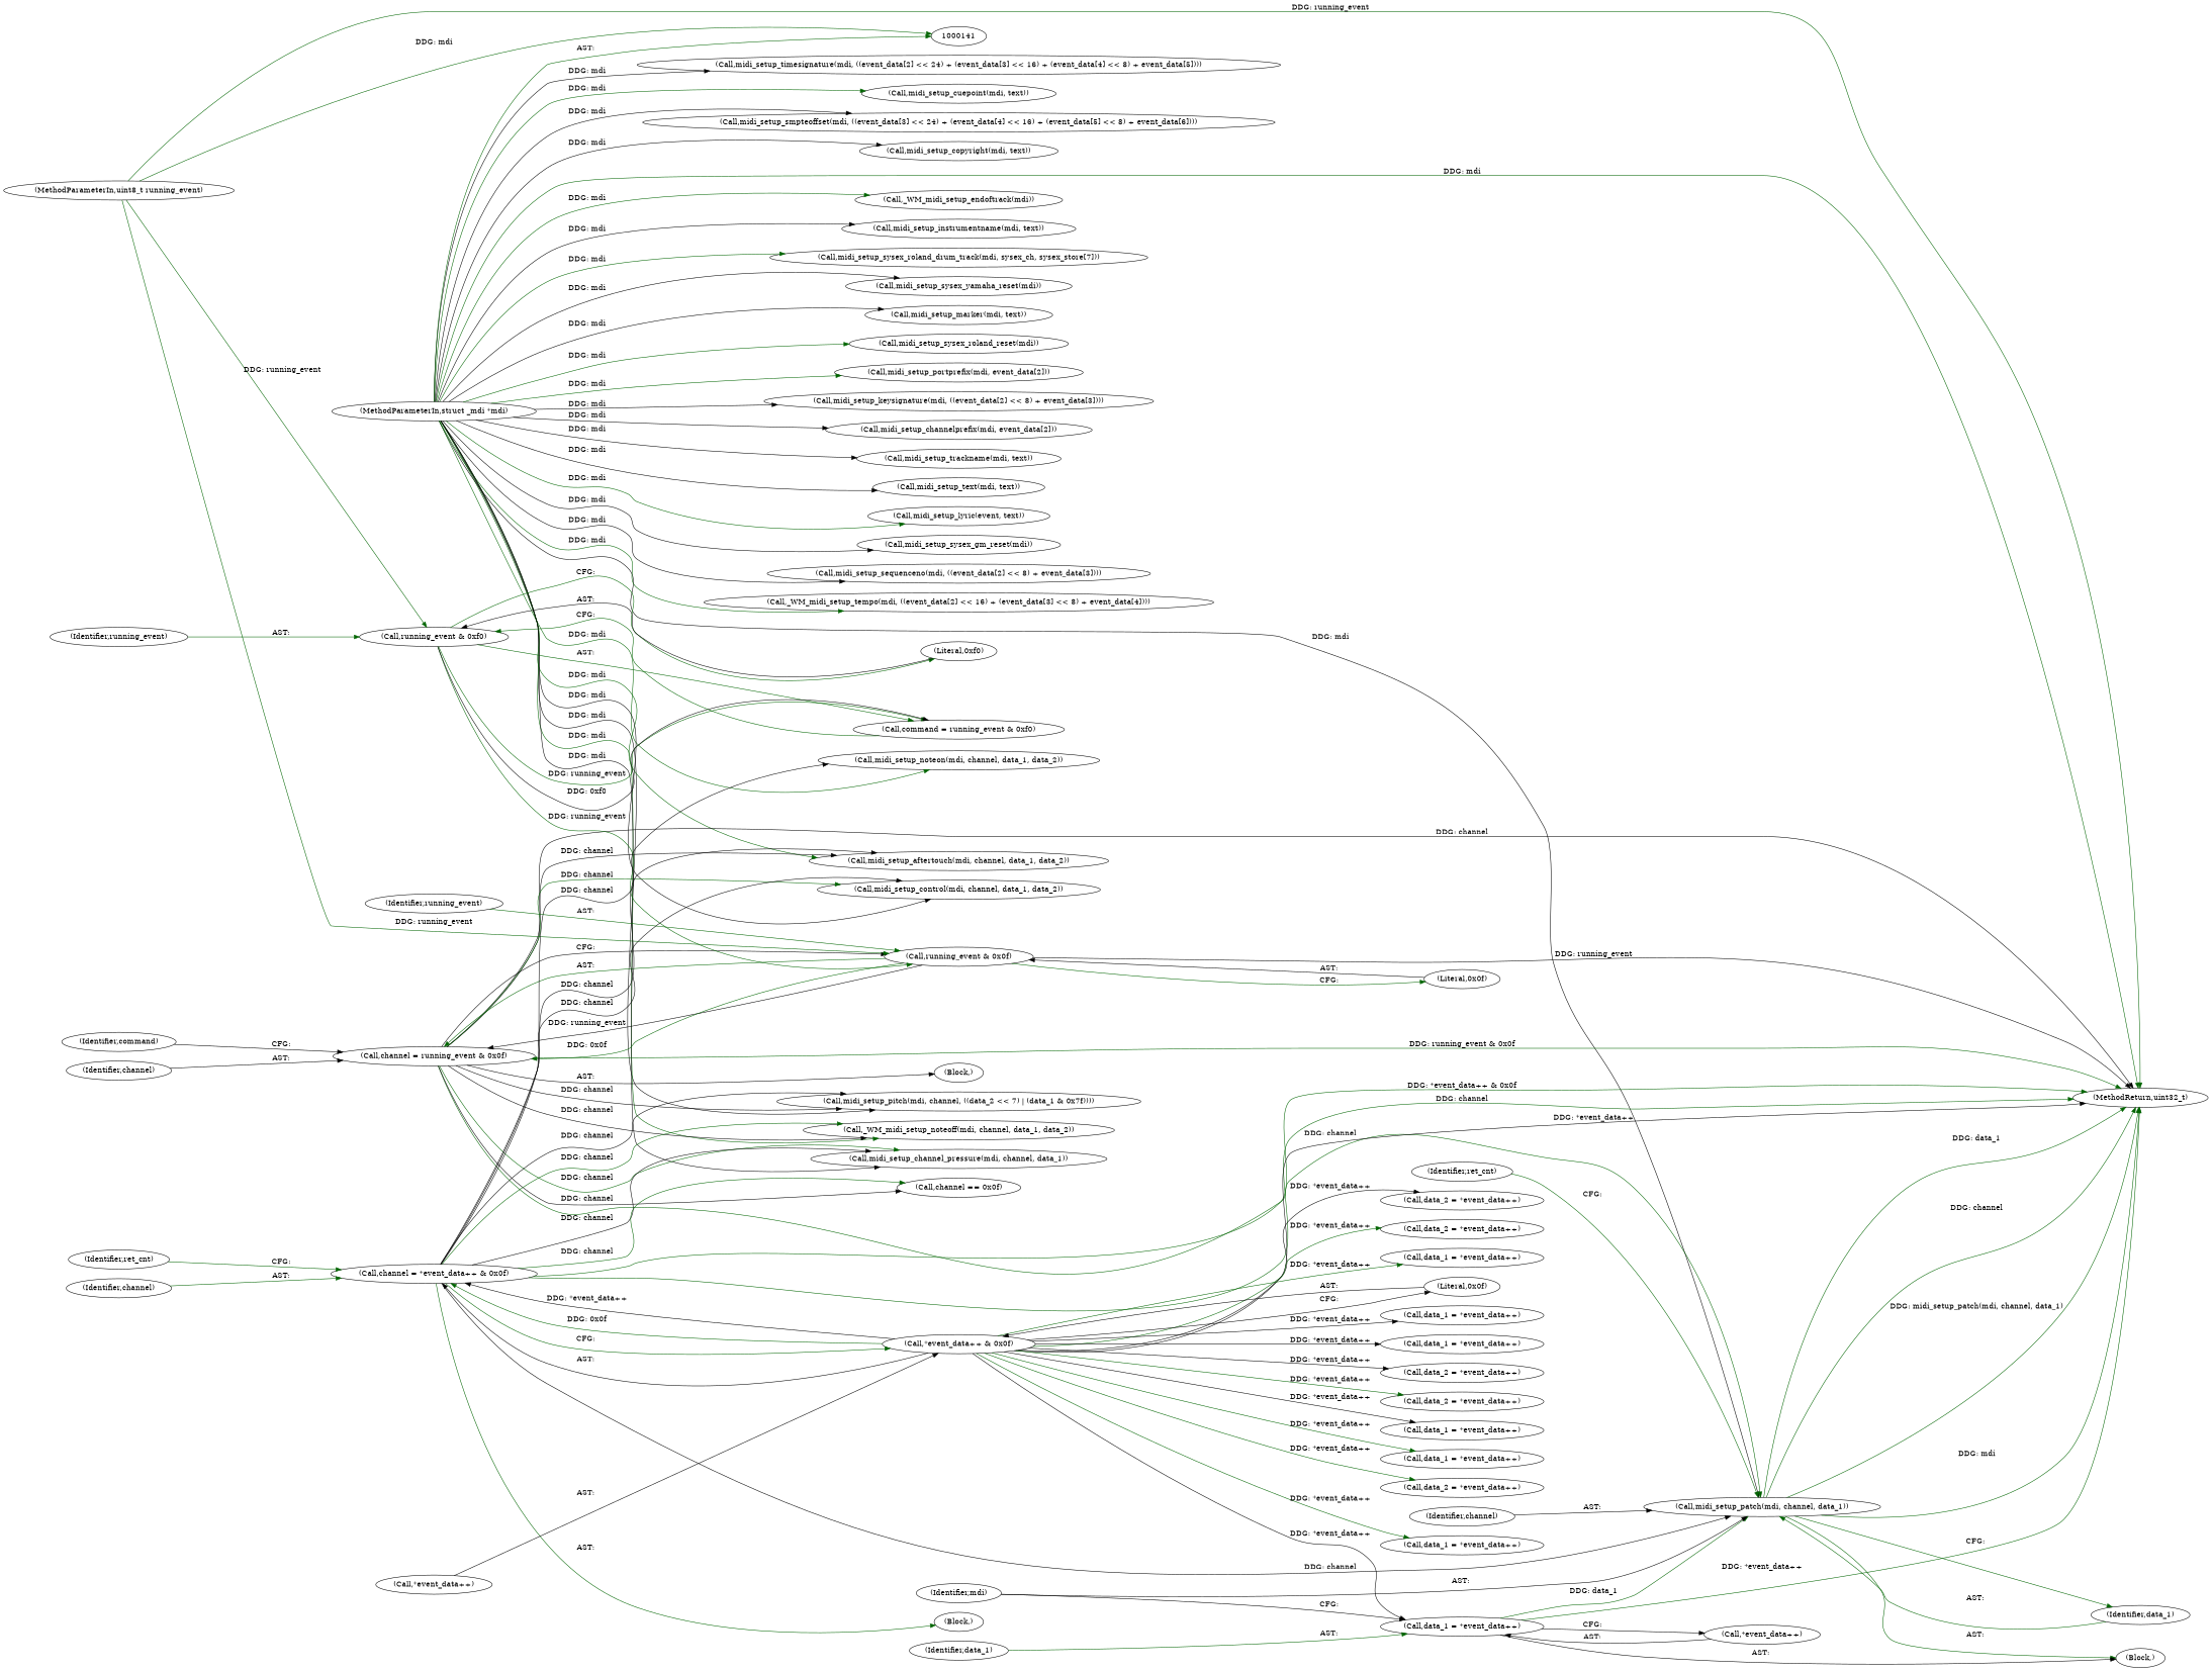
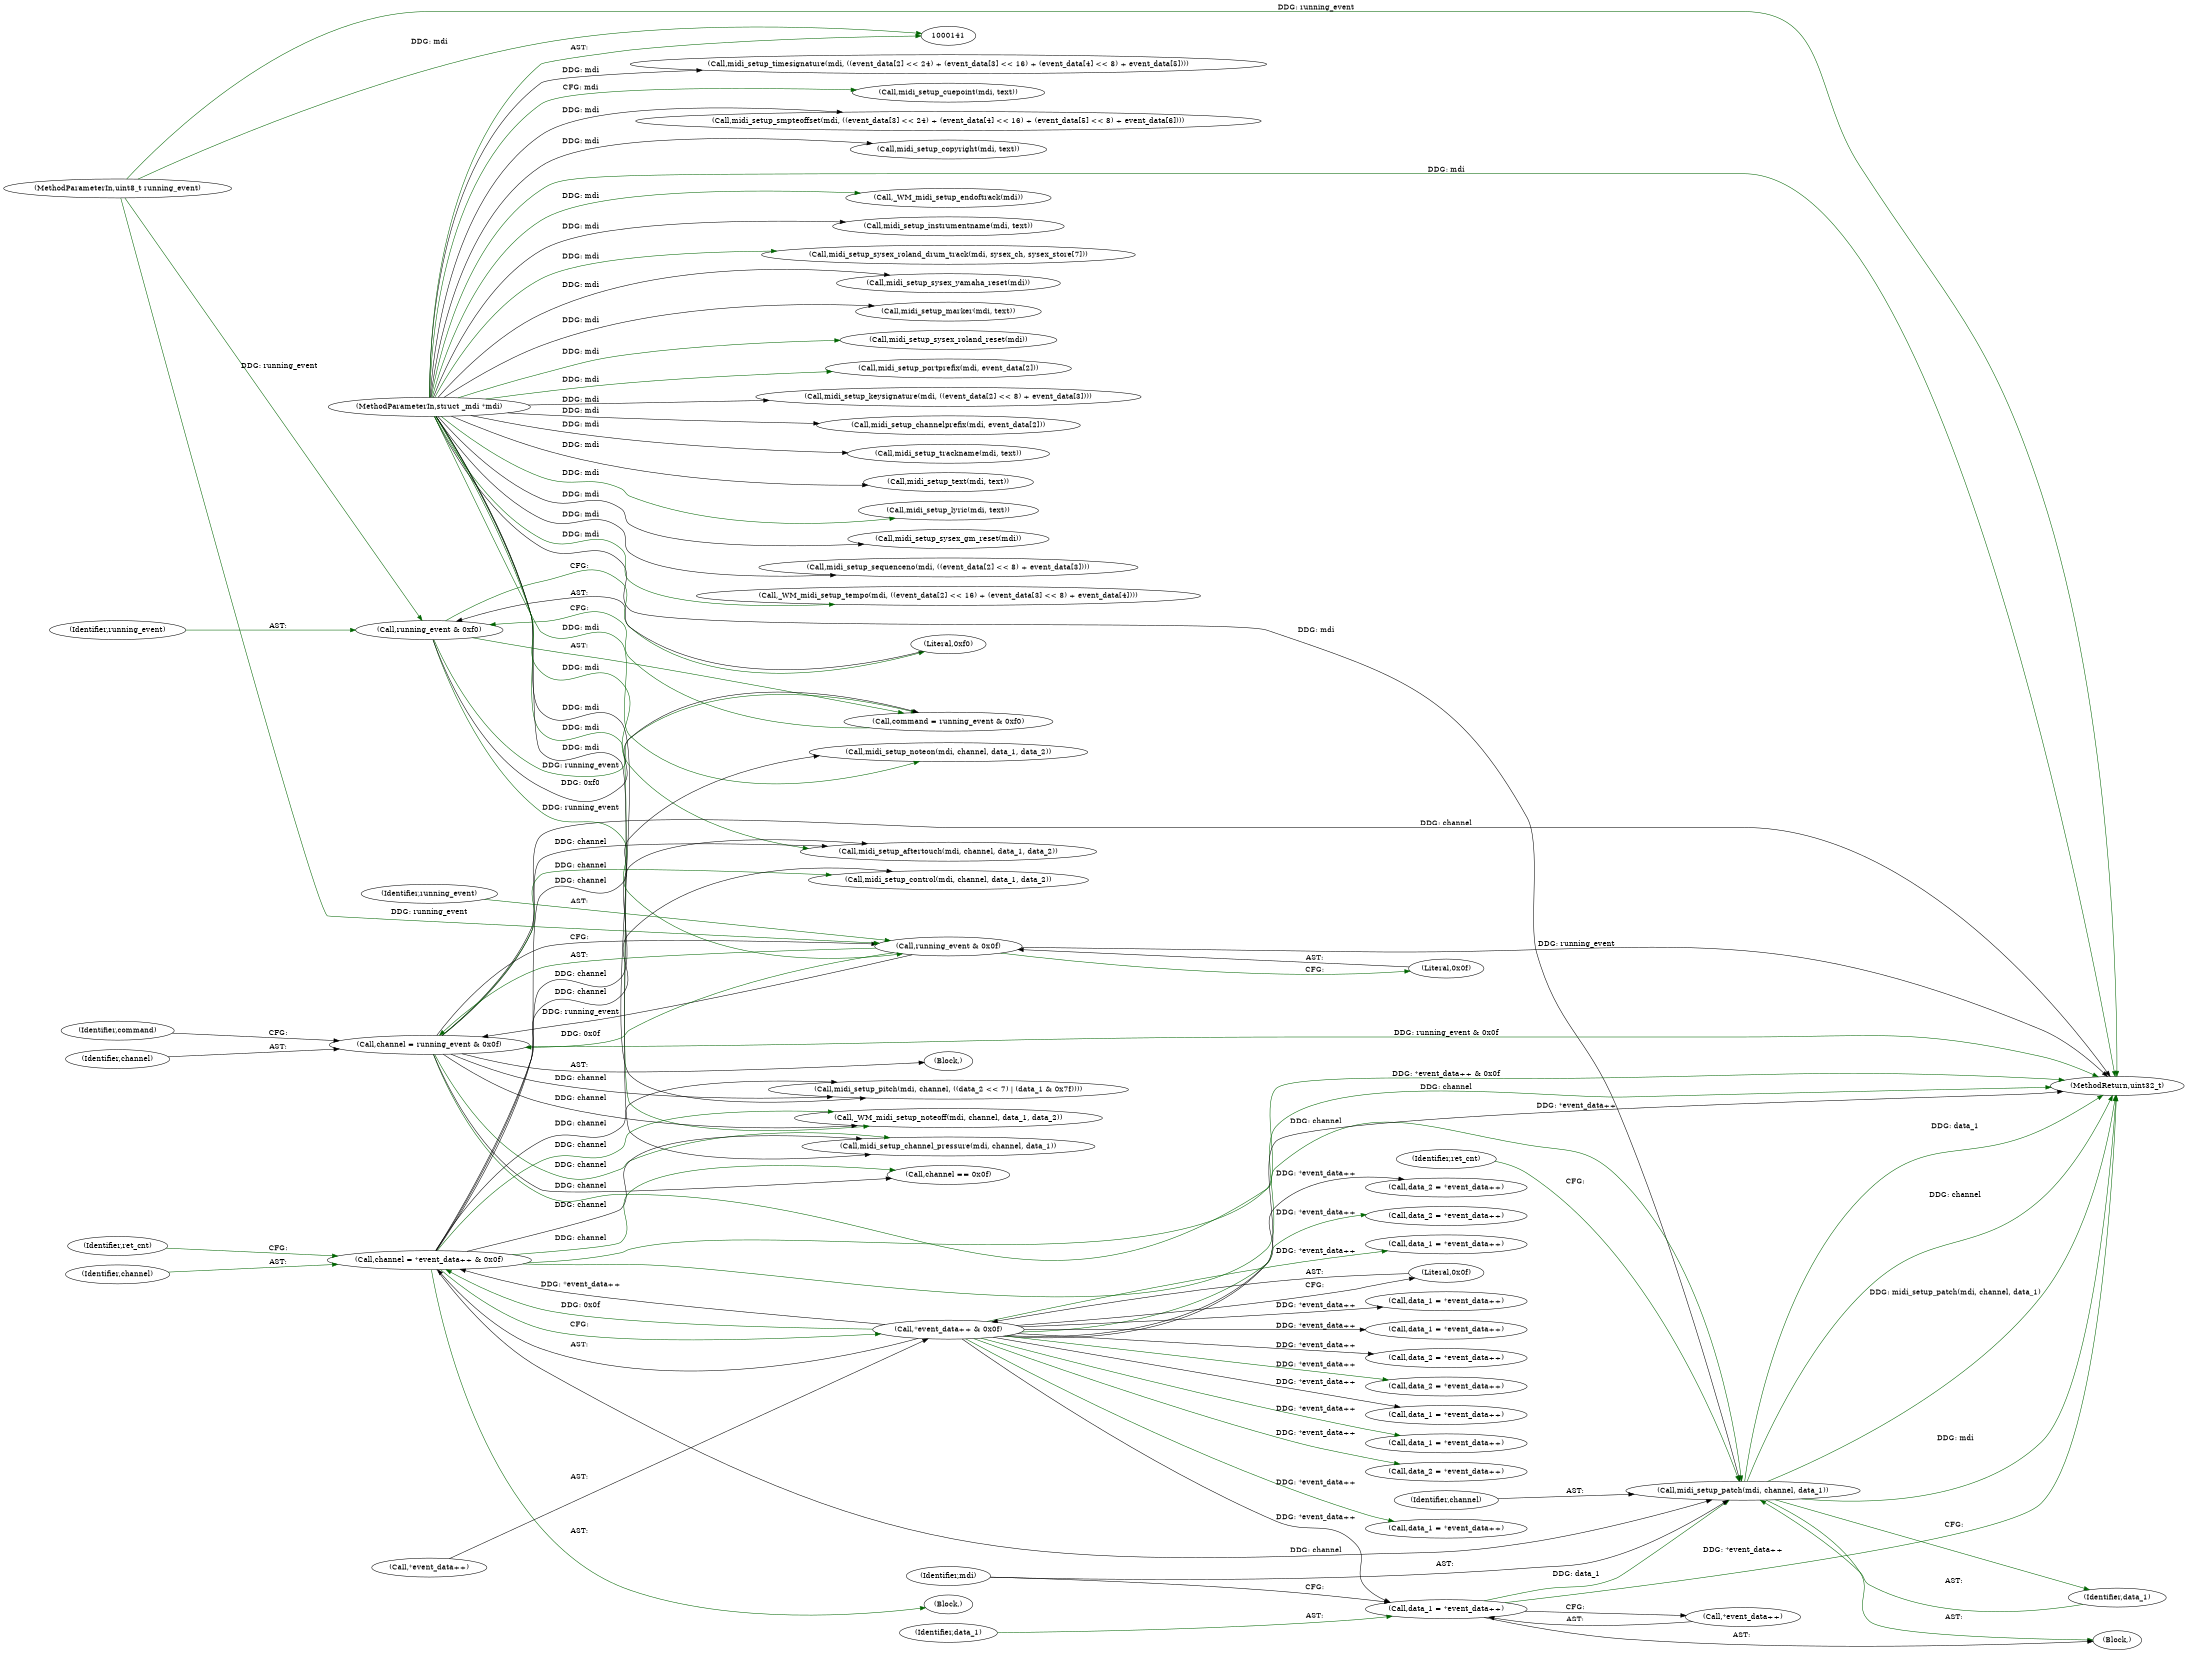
  digraph {
    rankdir=LR
    edge [color=darkgreen]
    n1 [label="(Call,midi_setup_patch(mdi, channel, data_1))"]
    n2 [label="(Block,)"]
    n3 [label="(Identifier,data_1)"]
    n4 [label="(MethodReturn,uint32_t)"]
    n5 [label="(MethodParameterIn,struct _mdi *mdi)"]
    n6 [label="(Call,midi_setup_keysignature(mdi, ((event_data[2] << 8) + event_data[3])))"]
    n7 [label="(Call,midi_setup_noteon(mdi, channel, data_1, data_2))"]
    n8 [label="(Call,midi_setup_channelprefix(mdi, event_data[2]))"]
    n9 [label="(Call,midi_setup_pitch(mdi, channel, ((data_2 << 7) | (data_1 & 0x7f))))"]
    n10 [label="(Call,midi_setup_trackname(mdi, text))"]
    n11 [label="(Call,midi_setup_text(mdi, text))"]
-   n12 [label="(Call,midi_setup_lyric(event, text))"]
+   n12 [label="(Call,midi_setup_lyric(mdi, text))"]
    n13 [label="(Call,_WM_midi_setup_noteoff(mdi, channel, data_1, data_2))"]
    n14 [label="(Call,midi_setup_sysex_gm_reset(mdi))"]
    n15 [label="(Call,midi_setup_sequenceno(mdi, ((event_data[2] << 8) + event_data[3])))"]
    n16 [label="(Call,_WM_midi_setup_tempo(mdi, ((event_data[2] << 16) + (event_data[3] << 8) + event_data[4])))"]
    n17 [label="(Call,midi_setup_channel_pressure(mdi, channel, data_1))"]
    n18 [label="(Call,midi_setup_timesignature(mdi, ((event_data[2] << 24) + (event_data[3] << 16) + (event_data[4] << 8) + event_data[5])))"]
    n19 [label="(Call,midi_setup_cuepoint(mdi, text))"]
    n20 [label="(Call,midi_setup_smpteoffset(mdi, ((event_data[3] << 24) + (event_data[4] << 16) + (event_data[5] << 8) + event_data[6])))"]
    n21 [label="(Call,midi_setup_copyright(mdi, text))"]
    n22 [label="(Call,_WM_midi_setup_endoftrack(mdi))"]
    n23 [label="(Call,midi_setup_instrumentname(mdi, text))"]
    n24 [label="(Call,midi_setup_sysex_roland_drum_track(mdi, sysex_ch, sysex_store[7]))"]
    n25 [label="(Call,midi_setup_sysex_yamaha_reset(mdi))"]
    n26 [label="(Call,midi_setup_marker(mdi, text))"]
    n27 [label="(Call,midi_setup_sysex_roland_reset(mdi))"]
    n28 [label="(Call,midi_setup_aftertouch(mdi, channel, data_1, data_2))"]
    n29 [label="(Call,midi_setup_portprefix(mdi, event_data[2]))"]
    n30 [label="(Call,midi_setup_control(mdi, channel, data_1, data_2))"]
    1000141
    n32 [label="(Call,channel = running_event & 0x0f)"]
    n33 [label="(Call,running_event & 0x0f)"]
    n34 [label="(Block,)"]
    n35 [label="(Call,channel == 0x0f)"]
    n36 [label="(Literal,0x0f)"]
    n37 [label="(Call,running_event & 0xf0)"]
    n38 [label="(Call,command = running_event & 0xf0)"]
    n39 [label="(Literal,0xf0)"]
    n40 [label="(MethodParameterIn,uint8_t running_event)"]
    n41 [label="(Call,channel = *event_data++ & 0x0f)"]
    n42 [label="(Call,*event_data++ & 0x0f)"]
    n43 [label="(Block,)"]
    n44 [label="(Call,data_1 = *event_data++)"]
    n45 [label="(Call,data_2 = *event_data++)"]
    n46 [label="(Call,data_2 = *event_data++)"]
    n47 [label="(Call,data_1 = *event_data++)"]
    n48 [label="(Literal,0x0f)"]
    n49 [label="(Call,data_1 = *event_data++)"]
    n50 [label="(Call,data_1 = *event_data++)"]
    n51 [label="(Call,data_2 = *event_data++)"]
    n52 [label="(Call,data_2 = *event_data++)"]
    n53 [label="(Call,data_1 = *event_data++)"]
    n54 [label="(Call,data_1 = *event_data++)"]
    n55 [label="(Call,data_2 = *event_data++)"]
    n56 [label="(Call,data_1 = *event_data++)"]
    n57 [label="(Call,*event_data++)"]
    n58 [label="(Call,*event_data++)"]
    n59 [label="(Identifier,running_event)"]
    n60 [label="(Identifier,command)"]
    n61 [label="(Identifier,ret_cnt)"]
    n62 [label="(Identifier,running_event)"]
    n63 [label="(Identifier,data_1)"]
    n64 [label="(Identifier,channel)"]
    n65 [label="(Identifier,channel)"]
    n66 [label="(Identifier,ret_cnt)"]
    n67 [label="(Identifier,channel)"]
    n68 [label="(Identifier,mdi)"]
    n1 -> n2 [label="AST: "]
    n1 -> n3 [label="CFG: "]
    n1 -> n4 [label="DDG: data_1"]
    n1 -> n4 [label="DDG: channel"]
    n1 -> n4 [label="DDG: midi_setup_patch(mdi, channel, data_1)"]
    n1 -> n4 [label="DDG: mdi"]
    n3 -> n1 [label="AST: "]
    n5 -> n1 [color=black label="DDG: mdi"]
    n5 -> n4 [label="DDG: mdi"]
    n5 -> n6 [color=black label="DDG: mdi"]
    n5 -> n7 [label="DDG: mdi"]
    n5 -> n8 [color=black label="DDG: mdi"]
    n5 -> n9 [color=black label="DDG: mdi"]
    n5 -> n10 [color=black label="DDG: mdi"]
    n5 -> n11 [color=black label="DDG: mdi"]
    n5 -> n12 [label="DDG: mdi"]
    n5 -> n13 [label="DDG: mdi"]
    n5 -> n14 [color=black label="DDG: mdi"]
    n5 -> n15 [color=black label="DDG: mdi"]
    n5 -> n16 [label="DDG: mdi"]
    n5 -> n17 [color=black label="DDG: mdi"]
    n5 -> n18 [color=black label="DDG: mdi"]
-   n5 -> n19 [label="DDG: mdi"]
+   n5 -> n19 [label="CFG: mdi"]
    n5 -> n20 [color=black label="DDG: mdi"]
    n5 -> n21 [color=black label="DDG: mdi"]
    n5 -> n22 [label="DDG: mdi"]
    n5 -> n23 [color=black label="DDG: mdi"]
    n5 -> n24 [label="DDG: mdi"]
    n5 -> n25 [color=black label="DDG: mdi"]
    n5 -> n26 [color=black label="DDG: mdi"]
    n5 -> n27 [label="DDG: mdi"]
    n5 -> n28 [label="DDG: mdi"]
    n5 -> n29 [label="DDG: mdi"]
-   n5 -> n30 [color=black label="DDG: mdi"]
    n5 -> 1000141 [label="AST: "]
    n32 -> n1 [label="DDG: channel"]
    n32 -> n4 [label="DDG: running_event & 0x0f"]
    n32 -> n4 [color=black label="DDG: channel"]
    n32 -> n9 [color=black label="DDG: channel"]
    n32 -> n13 [color=black label="DDG: channel"]
    n32 -> n17 [label="DDG: channel"]
    n32 -> n28 [color=black label="DDG: channel"]
    n32 -> n30 [label="DDG: channel"]
    n32 -> n33 [color=black label="CFG: "]
    n32 -> n34 [color=black label="AST: "]
    n32 -> n35 [color=black label="DDG: channel"]
    n33 -> n4 [color=black label="DDG: running_event"]
    n33 -> n32 [label="AST: "]
    n33 -> n32 [color=black label="DDG: running_event"]
    n33 -> n32 [label="DDG: 0x0f"]
    n33 -> n36 [label="CFG: "]
    n36 -> n33 [color=black label="AST: "]
    n37 -> n33 [label="DDG: running_event"]
    n37 -> n38 [label="AST: "]
    n37 -> n38 [label="DDG: running_event"]
    n37 -> n38 [color=black label="DDG: 0xf0"]
    n37 -> n39 [label="CFG: "]
    n38 -> n37 [label="CFG: "]
    n39 -> n37 [color=black label="AST: "]
    n40 -> n4 [label="DDG: running_event"]
    n40 -> 1000141 [label="DDG: mdi"]
    n40 -> n33 [label="DDG: running_event"]
    n40 -> n37 [label="DDG: running_event"]
    n41 -> n1 [color=black label="DDG: channel"]
    n41 -> n4 [label="DDG: *event_data++ & 0x0f"]
    n41 -> n4 [label="DDG: channel"]
    n41 -> n7 [color=black label="DDG: channel"]
    n41 -> n9 [color=black label="DDG: channel"]
    n41 -> n13 [label="DDG: channel"]
    n41 -> n17 [color=black label="DDG: channel"]
    n41 -> n28 [color=black label="DDG: channel"]
    n41 -> n30 [color=black label="DDG: channel"]
    n41 -> n35 [label="DDG: channel"]
    n41 -> n42 [label="CFG: "]
    n41 -> n43 [label="AST: "]
    n42 -> n4 [color=black label="DDG: *event_data++"]
    n42 -> n41 [color=black label="AST: "]
    n42 -> n41 [color=black label="DDG: *event_data++"]
    n42 -> n41 [label="DDG: 0x0f"]
    n42 -> n44 [color=black label="DDG: *event_data++"]
    n42 -> n45 [color=black label="DDG: *event_data++"]
    n42 -> n46 [label="DDG: *event_data++"]
    n42 -> n47 [label="DDG: *event_data++"]
    n42 -> n48 [color=black label="CFG: "]
    n42 -> n49 [color=black label="DDG: *event_data++"]
    n42 -> n50 [color=black label="DDG: *event_data++"]
    n42 -> n51 [color=black label="DDG: *event_data++"]
    n42 -> n52 [label="DDG: *event_data++"]
    n42 -> n53 [color=black label="DDG: *event_data++"]
    n42 -> n54 [label="DDG: *event_data++"]
    n42 -> n55 [label="DDG: *event_data++"]
    n42 -> n56 [label="DDG: *event_data++"]
    n44 -> n1 [label="DDG: data_1"]
    n44 -> n2 [color=black label="AST: "]
    n44 -> n4 [label="DDG: *event_data++"]
    n44 -> n57 [color=black label="CFG: "]
    n48 -> n42 [color=black label="AST: "]
    n57 -> n44 [color=black label="AST: "]
    n58 -> n42 [color=black label="AST: "]
    n59 -> n37 [label="AST: "]
    n60 -> n32 [color=black label="CFG: "]
    n61 -> n41 [label="CFG: "]
    n62 -> n33 [label="AST: "]
    n63 -> n44 [label="AST: "]
    n64 -> n41 [label="AST: "]
    n65 -> n32 [color=black label="AST: "]
    n66 -> n1 [label="CFG: "]
    n67 -> n1 [color=black label="AST: "]
    n68 -> n1 [color=black label="AST: "]
    n68 -> n44 [color=black label="CFG: "]
  }
